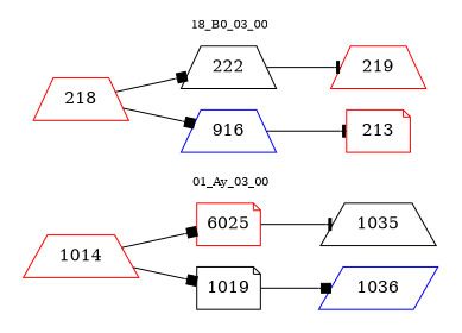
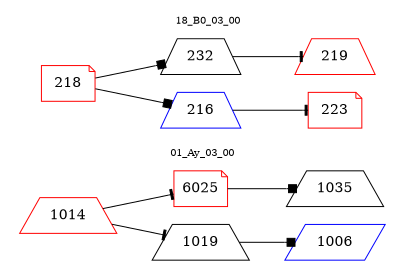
  digraph {
    rankdir=LR
    node [color=red shape=trapezium]
    edge [arrowhead=box color=black]
    n1 [label=1014]
-   n2 [color=black label=1019 shape=note]
+   n2 [color=black label=1019]
    n3 [label=6025 shape=note]
-   n4 [color=blue label=1036 shape=parallelogram]
+   n4 [color=blue label=1006 shape=parallelogram]
    n5 [color=black label=1035]
-   n6 [label=218]
-   n7 [color=blue label=916]
-   n8 [color=black label=222]
-   n9 [label=213 shape=note]
+   n6 [label=218 shape=note]
+   n7 [color=blue label=216]
+   n8 [color=black label=232]
+   n9 [label=223 shape=note]
    n10 [label=219]
    subgraph cluster_1 {
      color=white
      fontsize=10
      label="01_Ay_03_00"
      n1
      n2
      n3
      n4
      n5
    }
    subgraph cluster_2 {
      color=white
      fontsize=10
      label="18_B0_03_00"
      n6
      n7
      n8
      n9
      n10
    }
-   n1 -> n2
-   n1 -> n3
+   n1 -> n2 [arrowhead=tee]
+   n1 -> n3 [arrowhead=tee]
    n2 -> n4
-   n3 -> n5 [arrowhead=tee]
+   n3 -> n5
    n6 -> n7
    n6 -> n8
    n7 -> n9 [arrowhead=tee]
    n8 -> n10 [arrowhead=tee]
  }
